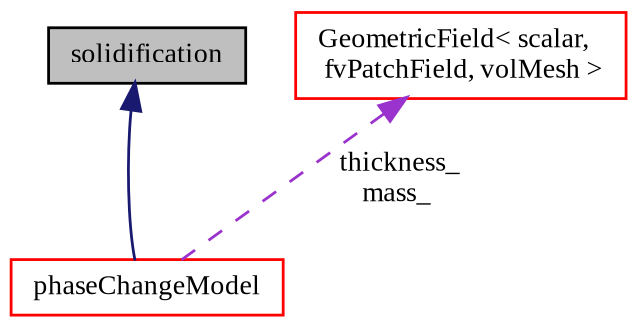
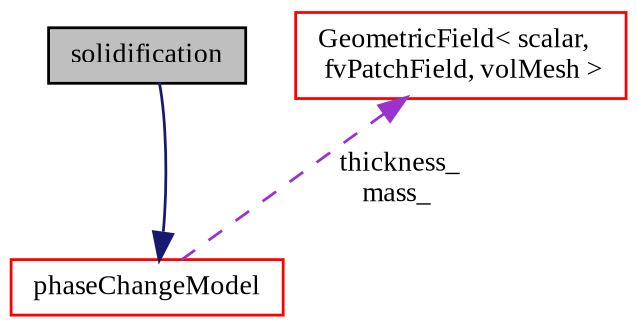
  digraph {
    fontname="Liberation Serif"
    node [color=red fontname="Liberation Serif" fontsize=10 shape=record]
    edge [dir=back fontname="Liberation Serif" fontsize=10 labelfontname=FreeSans labelfontsize=10]
    n1 [color=black fillcolor=grey75 fontcolor=black height=0.2 label=solidification style=filled width=0.4]
    n2 [height=0.2 label=phaseChangeModel width=0.4]
    n3 [height=0.2 label="GeometricField\< scalar,\l fvPatchField, volMesh \>" width=0.4]
-   n1 -> n2 [color=midnightblue style=solid]
+   n2 -> n1 [color=midnightblue style=solid]
    n3 -> n2 [color=darkorchid3 label=" thickness_\nmass_" style=dashed]
  }
